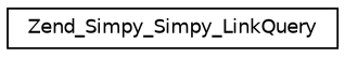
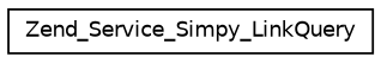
  digraph {
    rankdir=LR
-   n1 [color=black fillcolor=white fontname=Helvetica fontsize=10 height=0.2 label=Zend_Simpy_Simpy_LinkQuery shape=record style=filled width=0.4]
+   n1 [color=black fillcolor=white fontname=Helvetica fontsize=10 height=0.2 label=Zend_Service_Simpy_LinkQuery shape=record style=filled width=0.4]
  }
